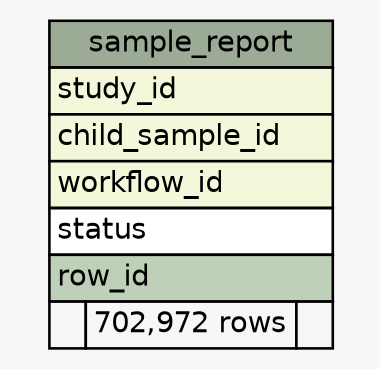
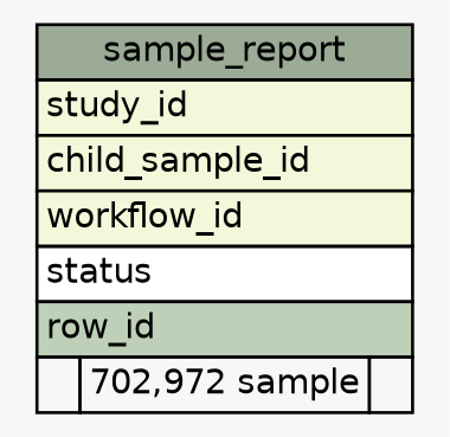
  digraph {
    bgcolor="#f7f7f7"
    fontname=Helvetica
    fontsize=11
    nodesep=0.18
    rankdir=TB
    ranksep=0.46
-   n1 [fontname=Helvetica fontsize=11 label=<     <TABLE BORDER="0" CELLBORDER="1" CELLSPACING="0" BGCOLOR="#ffffff">       <TR><TD COLSPAN="3" BGCOLOR="#9bab96" ALIGN="CENTER">sample_report</TD></TR>       <TR><TD PORT="study_id" COLSPAN="3" BGCOLOR="#f4f7da" ALIGN="LEFT">study_id</TD></TR>       <TR><TD PORT="child_sample_id" COLSPAN="3" BGCOLOR="#f4f7da" ALIGN="LEFT">child_sample_id</TD></TR>       <TR><TD PORT="workflow_id" COLSPAN="3" BGCOLOR="#f4f7da" ALIGN="LEFT">workflow_id</TD></TR>       <TR><TD PORT="status" COLSPAN="3" ALIGN="LEFT">status</TD></TR>       <TR><TD PORT="row_id" COLSPAN="3" BGCOLOR="#bed1b8" ALIGN="LEFT">row_id</TD></TR>       <TR><TD ALIGN="LEFT" BGCOLOR="#f7f7f7">  </TD><TD ALIGN="RIGHT" BGCOLOR="#f7f7f7">702,972 rows</TD><TD ALIGN="RIGHT" BGCOLOR="#f7f7f7">  </TD></TR>     </TABLE>> shape=plaintext]
+   n1 [fontname=Helvetica fontsize=11 label=<     <TABLE BORDER="0" CELLBORDER="1" CELLSPACING="0" BGCOLOR="#ffffff">       <TR><TD COLSPAN="3" BGCOLOR="#9bab96" ALIGN="CENTER">sample_report</TD></TR>       <TR><TD PORT="study_id" COLSPAN="3" BGCOLOR="#f4f7da" ALIGN="LEFT">study_id</TD></TR>       <TR><TD PORT="child_sample_id" COLSPAN="3" BGCOLOR="#f4f7da" ALIGN="LEFT">child_sample_id</TD></TR>       <TR><TD PORT="workflow_id" COLSPAN="3" BGCOLOR="#f4f7da" ALIGN="LEFT">workflow_id</TD></TR>       <TR><TD PORT="status" COLSPAN="3" ALIGN="LEFT">status</TD></TR>       <TR><TD PORT="row_id" COLSPAN="3" BGCOLOR="#bed1b8" ALIGN="LEFT">row_id</TD></TR>       <TR><TD ALIGN="LEFT" BGCOLOR="#f7f7f7">  </TD><TD ALIGN="RIGHT" BGCOLOR="#f7f7f7">702,972 sample</TD><TD ALIGN="RIGHT" BGCOLOR="#f7f7f7">  </TD></TR>     </TABLE>> shape=plaintext]
  }
